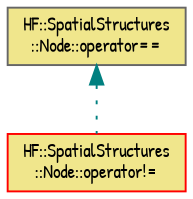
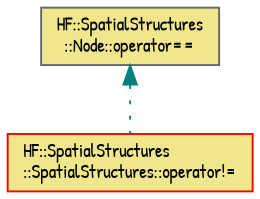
  digraph {
    rankdir=TB
    fontname="Patrick Hand"
    node [fillcolor=khaki fontname="Patrick Hand" fontsize=10 shape=box style=filled]
    n1 [color=gray40 fontcolor=black height=0.2 label="HF::SpatialStructures\l::Node::operator==" width=0.4]
-   n2 [color=red height=0.2 label="HF::SpatialStructures\l::Node::operator!=" width=0.4]
+   n2 [color=red height=0.2 label="HF::SpatialStructures\l::SpatialStructures::operator!=" width=0.4]
    n1 -> n2 [color=teal dir=back fontname="Patrick Hand" fontsize=10 labelfontname=Helvetica labelfontsize=10 style=dotted]
  }
